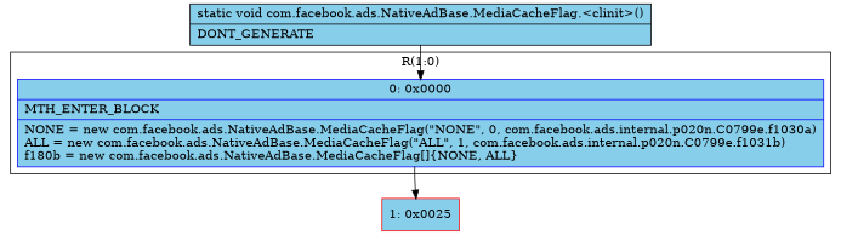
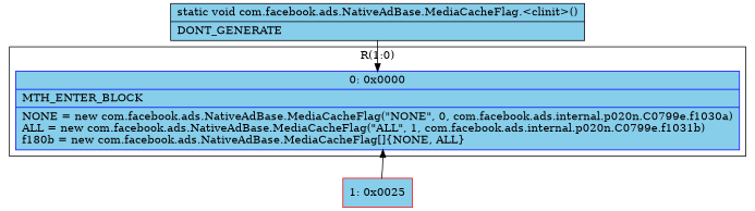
  digraph {
    node [shape=record style=filled fillcolor=skyblue]
    edge [arrowhead=normal]
    n1 [color=blue label="{0\:\ 0x0000|MTH_ENTER_BLOCK\l|NONE = new com.facebook.ads.NativeAdBase.MediaCacheFlag(\"NONE\", 0, com.facebook.ads.internal.p020n.C0799e.f1030a)\lALL = new com.facebook.ads.NativeAdBase.MediaCacheFlag(\"ALL\", 1, com.facebook.ads.internal.p020n.C0799e.f1031b)\lf180b = new com.facebook.ads.NativeAdBase.MediaCacheFlag[]\{NONE, ALL\}\l}"]
    n2 [color=red label="{1\:\ 0x0025}"]
    n3 [label="{static void com.facebook.ads.NativeAdBase.MediaCacheFlag.\<clinit\>()  | DONT_GENERATE\l}"]
    subgraph cluster_1 {
      label="R(1:0)"
      n1
    }
-   n1 -> n2
+   n2 -> n1
    n3 -> n1
  }
